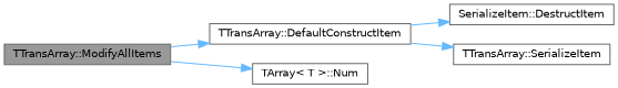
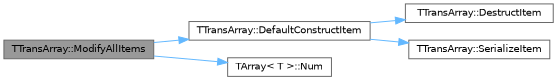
  digraph {
    rankdir=LR
    node [color=grey40 fillcolor=white fontname=Helvetica fontsize=10 shape=box style=filled]
    edge [color=steelblue1 fontname=Helvetica fontsize=10 labelfontname=Helvetica labelfontsize=10 style=solid]
    n1 [color=gray40 fillcolor=grey60 fontcolor=black height=0.2 label="TTransArray::ModifyAllItems" width=0.4]
    n2 [height=0.2 label="TTransArray::DefaultConstructItem" width=0.4]
    n3 [height=0.2 label="TArray\< T \>::Num" width=0.4]
-   n4 [height=0.2 label="SerializeItem::DestructItem" width=0.4]
+   n4 [height=0.2 label="TTransArray::DestructItem" width=0.4]
    n5 [height=0.2 label="TTransArray::SerializeItem" width=0.4]
    n1 -> n2
    n1 -> n3
    n2 -> n4
    n2 -> n5
  }
